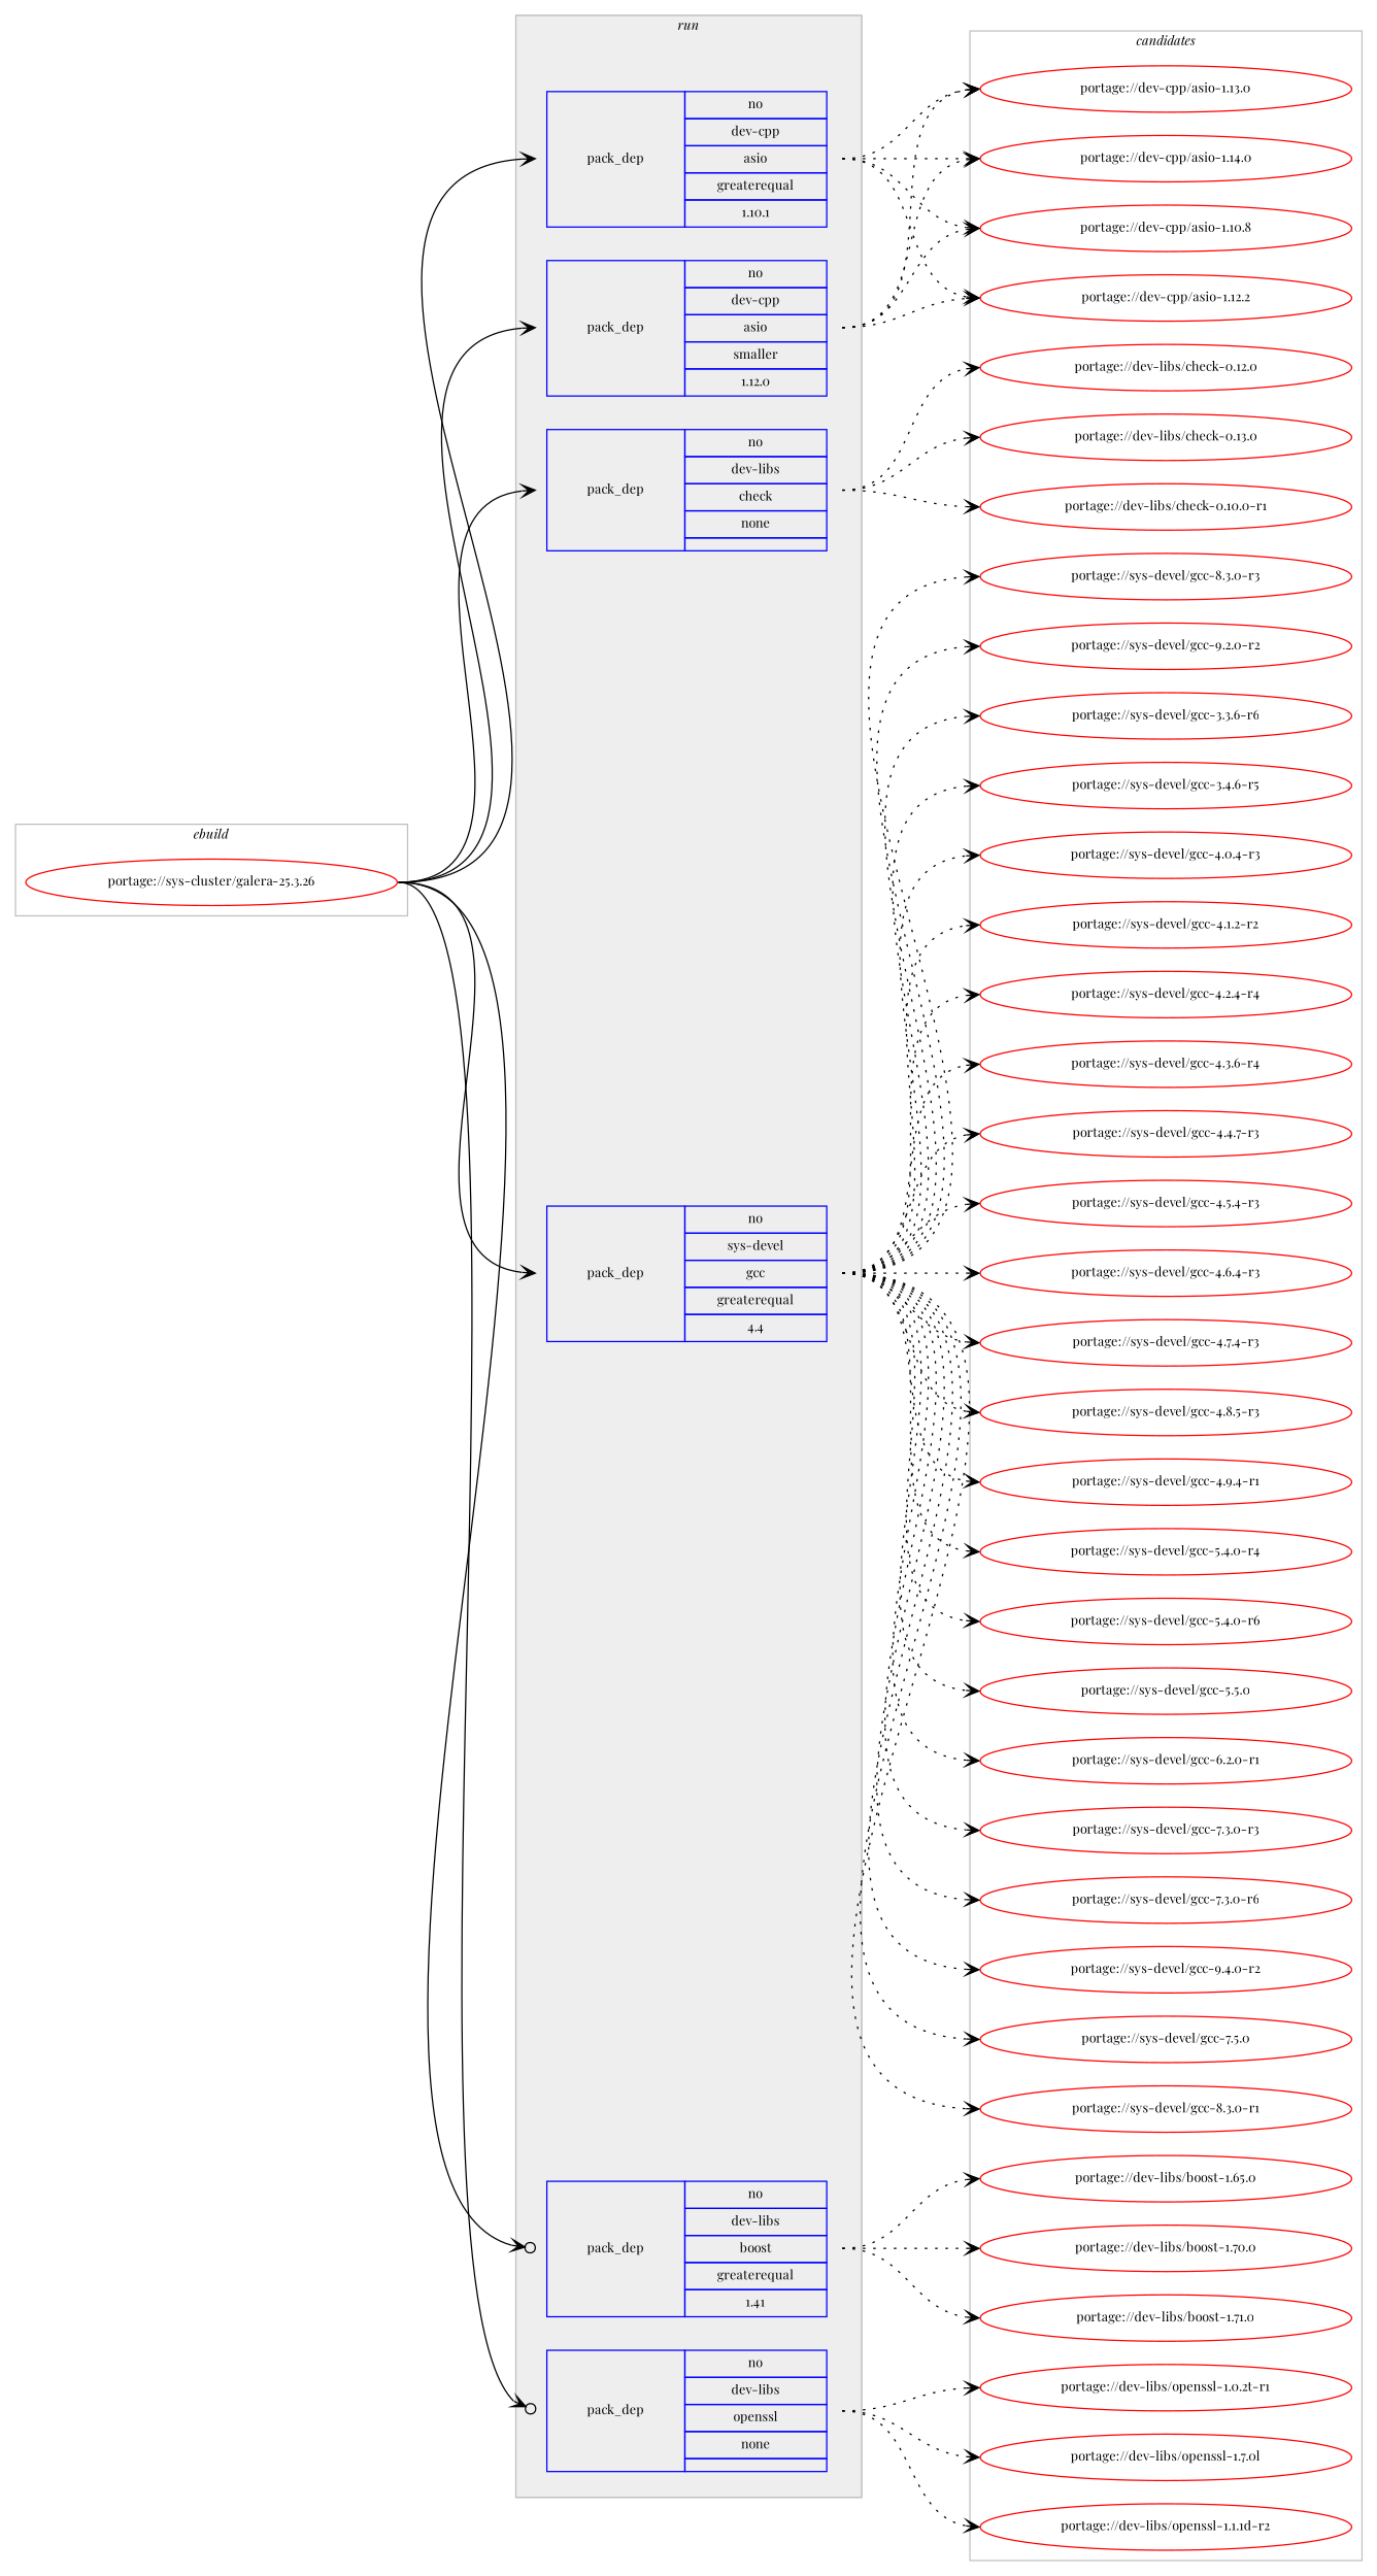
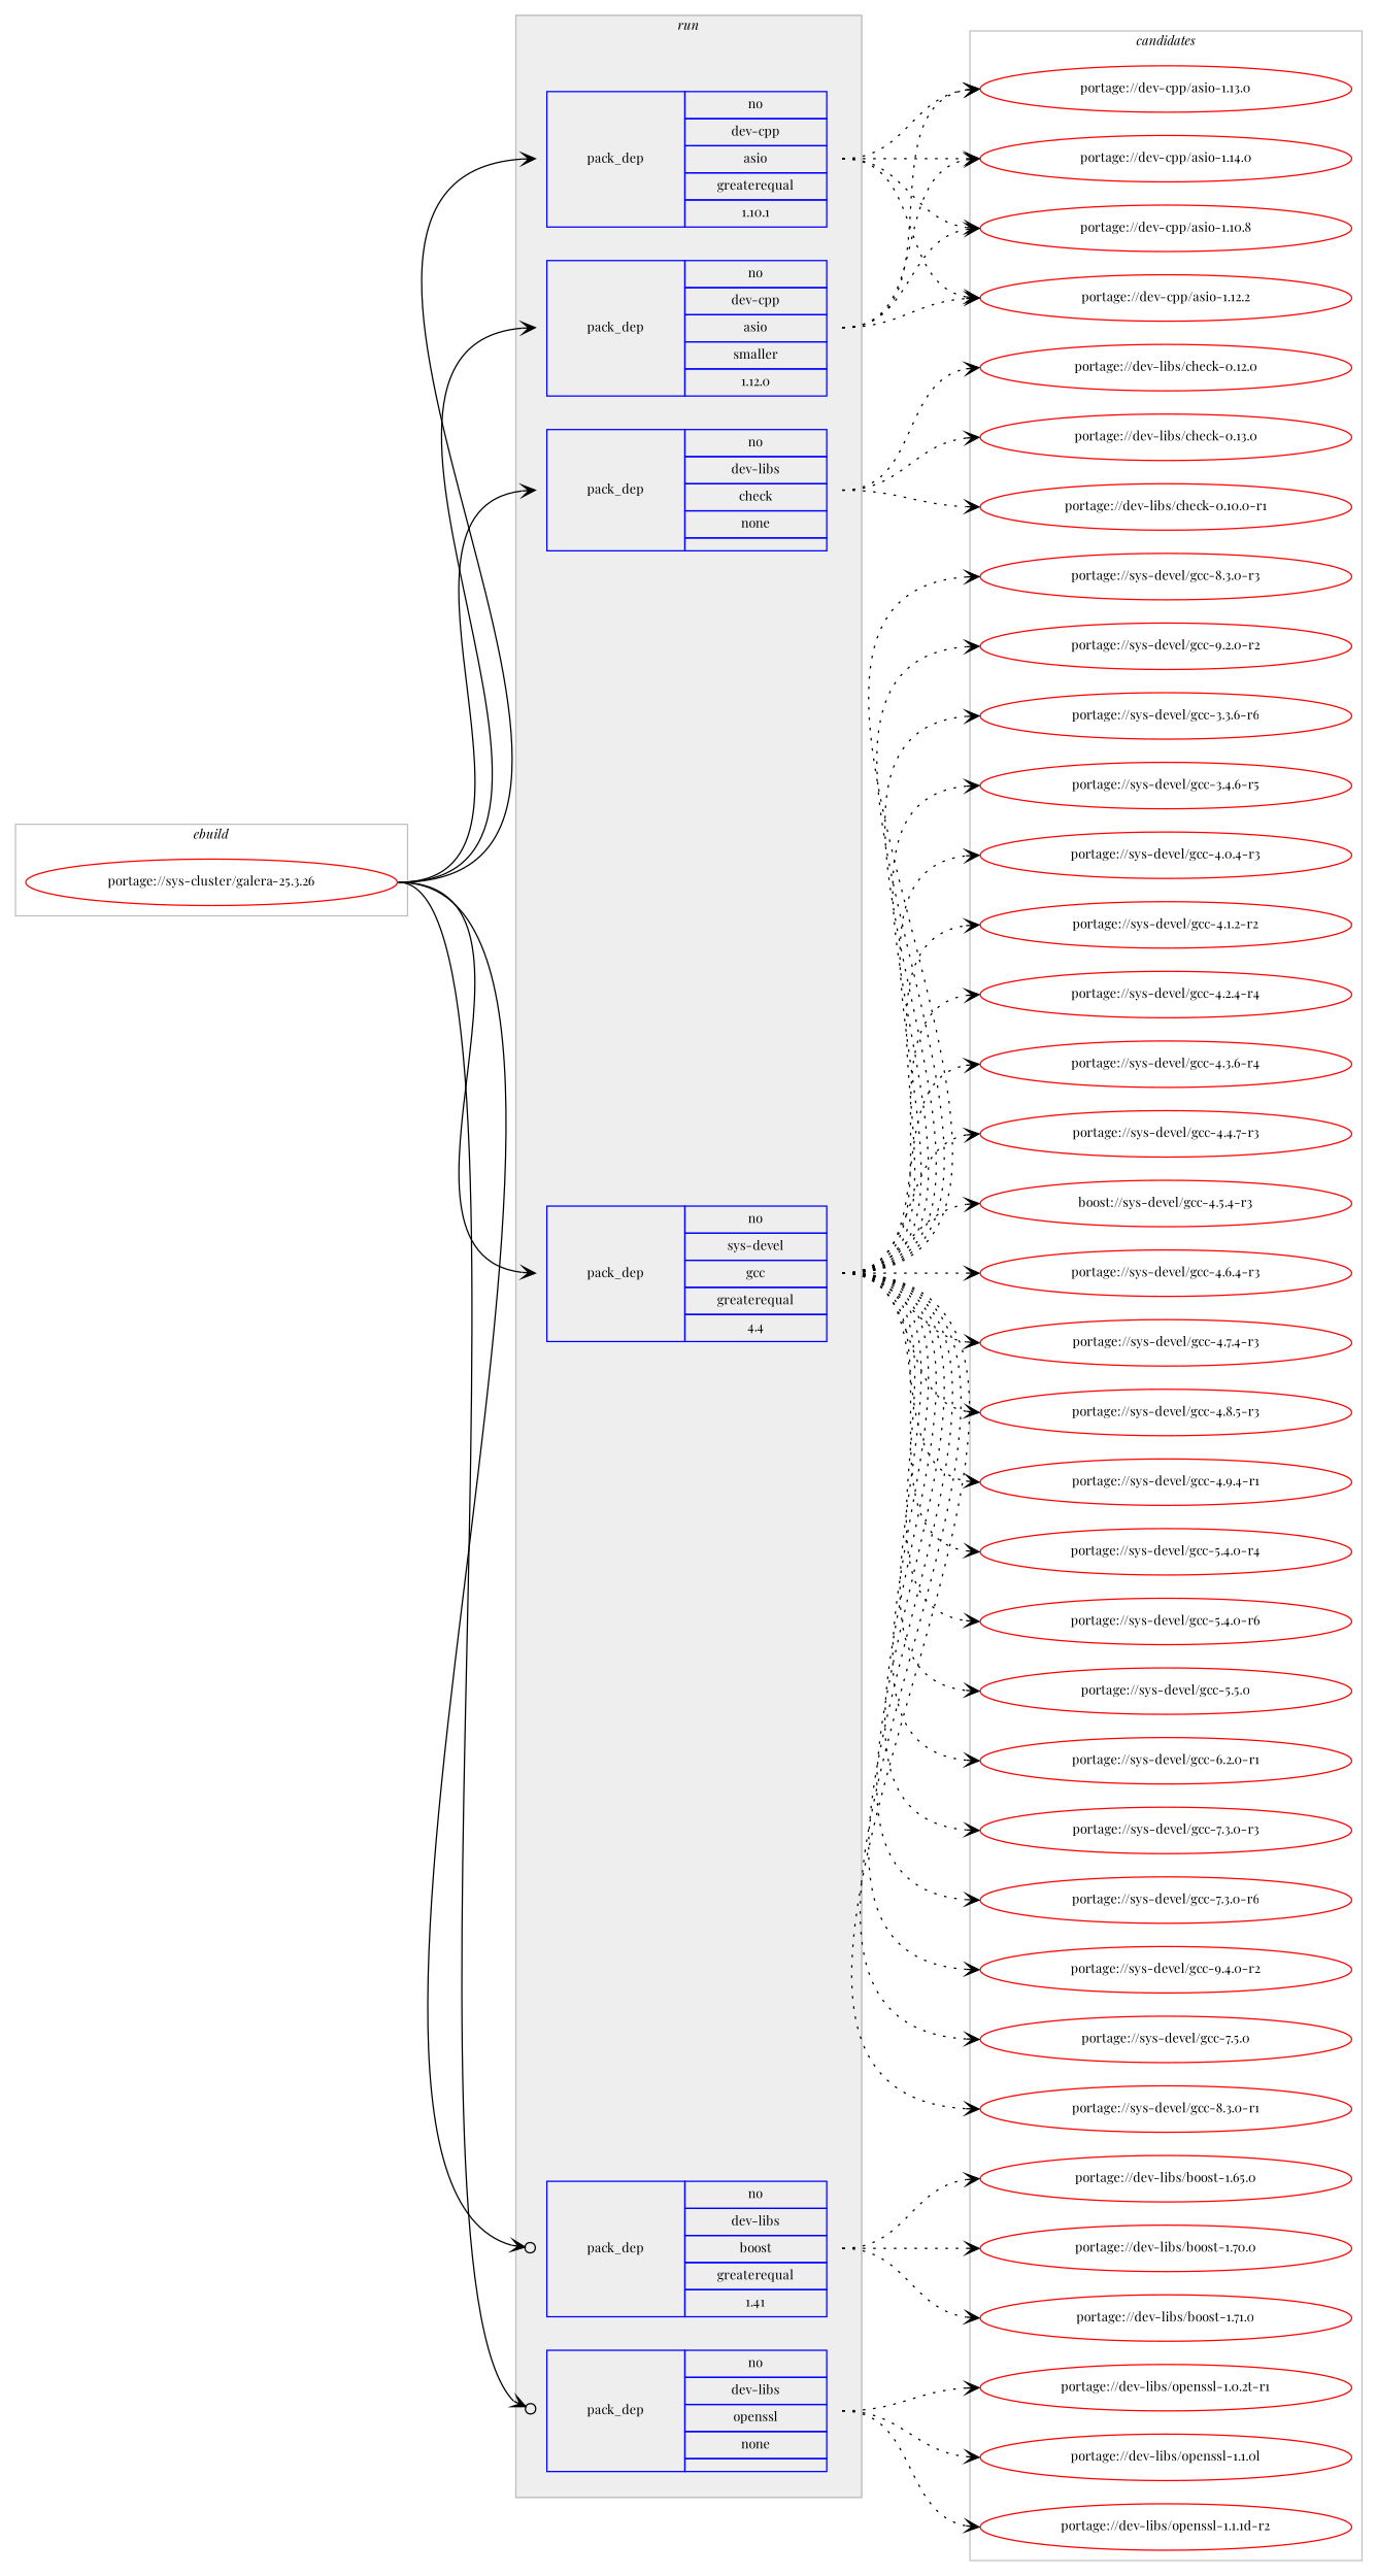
  digraph {
    compound=true
    concentrate=true
    fontname="Playfair Display"
    fontsize=10
    newrank=true
    rankdir=LR
    ranksep=1.5
    node [color=red fontname="Playfair Display" fontsize=10]
    edge [arrowhead=vee fontname="Playfair Display" headport=w style=dotted tailport=e weight=100]
    n1 [label="portage://sys-cluster/galera-25.3.26" width=4]
    n2 [color=blue label=<<TABLE BORDER="0" CELLBORDER="1" CELLSPACING="0" CELLPADDING="4" WIDTH="220"><TR><TD ROWSPAN="6" CELLPADDING="30">pack_dep</TD></TR><TR><TD WIDTH="110">no</TD></TR><TR><TD>dev-cpp</TD></TR><TR><TD>asio</TD></TR><TR><TD>greaterequal</TD></TR><TR><TD>1.10.1</TD></TR></TABLE>> shape=none]
    n3 [color=blue label=<<TABLE BORDER="0" CELLBORDER="1" CELLSPACING="0" CELLPADDING="4" WIDTH="220"><TR><TD ROWSPAN="6" CELLPADDING="30">pack_dep</TD></TR><TR><TD WIDTH="110">no</TD></TR><TR><TD>dev-cpp</TD></TR><TR><TD>asio</TD></TR><TR><TD>smaller</TD></TR><TR><TD>1.12.0</TD></TR></TABLE>> shape=none]
    n4 [color=blue label=<<TABLE BORDER="0" CELLBORDER="1" CELLSPACING="0" CELLPADDING="4" WIDTH="220"><TR><TD ROWSPAN="6" CELLPADDING="30">pack_dep</TD></TR><TR><TD WIDTH="110">no</TD></TR><TR><TD>dev-libs</TD></TR><TR><TD>check</TD></TR><TR><TD>none</TD></TR><TR><TD></TD></TR></TABLE>> shape=none]
    n5 [color=blue label=<<TABLE BORDER="0" CELLBORDER="1" CELLSPACING="0" CELLPADDING="4" WIDTH="220"><TR><TD ROWSPAN="6" CELLPADDING="30">pack_dep</TD></TR><TR><TD WIDTH="110">no</TD></TR><TR><TD>sys-devel</TD></TR><TR><TD>gcc</TD></TR><TR><TD>greaterequal</TD></TR><TR><TD>4.4</TD></TR></TABLE>> shape=none]
    n6 [color=blue label=<<TABLE BORDER="0" CELLBORDER="1" CELLSPACING="0" CELLPADDING="4" WIDTH="220"><TR><TD ROWSPAN="6" CELLPADDING="30">pack_dep</TD></TR><TR><TD WIDTH="110">no</TD></TR><TR><TD>dev-libs</TD></TR><TR><TD>boost</TD></TR><TR><TD>greaterequal</TD></TR><TR><TD>1.41</TD></TR></TABLE>> shape=none]
    n7 [color=blue label=<<TABLE BORDER="0" CELLBORDER="1" CELLSPACING="0" CELLPADDING="4" WIDTH="220"><TR><TD ROWSPAN="6" CELLPADDING="30">pack_dep</TD></TR><TR><TD WIDTH="110">no</TD></TR><TR><TD>dev-libs</TD></TR><TR><TD>openssl</TD></TR><TR><TD>none</TD></TR><TR><TD></TD></TR></TABLE>> shape=none]
    n8 [label="portage://dev-cpp/asio-1.10.8" width=4]
    n9 [label="portage://dev-cpp/asio-1.12.2" width=4]
    n10 [label="portage://dev-cpp/asio-1.13.0" width=4]
    n11 [label="portage://dev-cpp/asio-1.14.0" width=4]
    n12 [label="portage://dev-libs/check-0.10.0-r1" width=4]
    n13 [label="portage://dev-libs/check-0.12.0" width=4]
    n14 [label="portage://dev-libs/check-0.13.0" width=4]
    n15 [label="portage://sys-devel/gcc-3.3.6-r6" width=4]
    n16 [label="portage://sys-devel/gcc-3.4.6-r5" width=4]
    n17 [label="portage://sys-devel/gcc-4.0.4-r3" width=4]
    n18 [label="portage://sys-devel/gcc-4.1.2-r2" width=4]
    n19 [label="portage://sys-devel/gcc-4.2.4-r4" width=4]
    n20 [label="portage://sys-devel/gcc-4.3.6-r4" width=4]
    n21 [label="portage://sys-devel/gcc-4.4.7-r3" width=4]
-   n22 [label="portage://sys-devel/gcc-4.5.4-r3" width=4]
+   n22 [label="boost://sys-devel/gcc-4.5.4-r3" width=4]
    n23 [label="portage://sys-devel/gcc-4.6.4-r3" width=4]
    n24 [label="portage://sys-devel/gcc-4.7.4-r3" width=4]
    n25 [label="portage://sys-devel/gcc-4.8.5-r3" width=4]
    n26 [label="portage://sys-devel/gcc-4.9.4-r1" width=4]
    n27 [label="portage://sys-devel/gcc-5.4.0-r4" width=4]
    n28 [label="portage://sys-devel/gcc-5.4.0-r6" width=4]
    n29 [label="portage://sys-devel/gcc-5.5.0" width=4]
    n30 [label="portage://sys-devel/gcc-6.2.0-r1" width=4]
    n31 [label="portage://sys-devel/gcc-7.3.0-r3" width=4]
    n32 [label="portage://sys-devel/gcc-7.3.0-r6" width=4]
    n33 [label="portage://sys-devel/gcc-9.4.0-r2" width=4]
    n34 [label="portage://sys-devel/gcc-7.5.0" width=4]
    n35 [label="portage://sys-devel/gcc-8.3.0-r1" width=4]
    n36 [label="portage://sys-devel/gcc-8.3.0-r3" width=4]
    n37 [label="portage://sys-devel/gcc-9.2.0-r2" width=4]
    n38 [label="portage://dev-libs/boost-1.65.0" width=4]
    n39 [label="portage://dev-libs/boost-1.70.0" width=4]
    n40 [label="portage://dev-libs/boost-1.71.0" width=4]
    n41 [label="portage://dev-libs/openssl-1.0.2t-r1" width=4]
-   n42 [label="portage://dev-libs/openssl-1.7.0l" width=4]
+   n42 [label="portage://dev-libs/openssl-1.1.0l" width=4]
    n43 [label="portage://dev-libs/openssl-1.1.1d-r2" width=4]
    subgraph cluster_1 {
      color=gray
      label=<<i>ebuild</i>>
      rank=same
      n1
    }
    subgraph cluster_2 {
      color=gray
      label=<<i>dependencies</i>>
      subgraph cluster_3 {
        color=gray
        fillcolor="#eeeeee"
        label=<<i>compile</i>>
        style=filled
        subgraph sub_4 {
          color=gray
          fillcolor="#eeeeee"
          label=<<i>compile</i>>
          style=filled
          n2
        }
        subgraph sub_5 {
          color=gray
          fillcolor="#eeeeee"
          label=<<i>compile</i>>
          style=filled
          n3
        }
        subgraph sub_6 {
          color=gray
          fillcolor="#eeeeee"
          label=<<i>compile</i>>
          style=filled
          n4
        }
        subgraph sub_7 {
          color=gray
          fillcolor="#eeeeee"
          label=<<i>compile</i>>
          style=filled
          n5
        }
      }
      subgraph cluster_8 {
        color=gray
        fillcolor="#eeeeee"
        label=<<i>compile and run</i>>
        style=filled
        subgraph sub_9 {
          color=gray
          fillcolor="#eeeeee"
          label=<<i>compile and run</i>>
          style=filled
          n6
        }
        subgraph sub_10 {
          color=gray
          fillcolor="#eeeeee"
          label=<<i>compile and run</i>>
          style=filled
          n7
        }
      }
      subgraph cluster_11 {
        color=gray
        fillcolor="#eeeeee"
        label=<<i>run</i>>
        style=filled
      }
    }
    subgraph cluster_12 {
      color=gray
      label=<<i>candidates</i>>
      rank=same
      subgraph sub_13 {
        color=black
        label=<<i>candidates</i>>
        nodesep=1
        rank=same
        n8
        n9
        n10
        n11
      }
      subgraph sub_14 {
        color=black
        label=<<i>candidates</i>>
        nodesep=1
        rank=same
        n8
        n9
        n10
        n11
      }
      subgraph sub_15 {
        color=black
        label=<<i>candidates</i>>
        nodesep=1
        rank=same
        n12
        n13
        n14
      }
      subgraph sub_16 {
        color=black
        label=<<i>candidates</i>>
        nodesep=1
        rank=same
        n15
        n16
        n17
        n18
        n19
        n20
        n21
        n22
        n23
        n24
        n25
        n26
        n27
        n28
        n29
        n30
        n31
        n32
        n33
        n34
        n35
        n36
        n37
      }
      subgraph sub_17 {
        color=black
        label=<<i>candidates</i>>
        nodesep=1
        rank=same
        n38
        n39
        n40
      }
      subgraph sub_18 {
        color=black
        label=<<i>candidates</i>>
        nodesep=1
        rank=same
        n41
        n42
        n43
      }
    }
    n1 -> n2 [style=solid weight=20]
    n1 -> n3 [style=solid weight=20]
    n1 -> n4 [style=solid weight=20]
    n1 -> n5 [style=solid weight=20]
    n1 -> n6 [arrowhead=odotvee style=solid weight=20]
    n1 -> n7 [arrowhead=odotvee style=solid weight=20]
    n2 -> n8
    n2 -> n9
    n2 -> n10
    n2 -> n11
    n3 -> n8
    n3 -> n9
    n3 -> n10
    n3 -> n11
    n4 -> n12
    n4 -> n13
    n4 -> n14
    n5 -> n15
    n5 -> n16
    n5 -> n17
    n5 -> n18
    n5 -> n19
    n5 -> n20
    n5 -> n21
    n5 -> n22
    n5 -> n23
    n5 -> n24
    n5 -> n25
    n5 -> n26
    n5 -> n27
    n5 -> n28
    n5 -> n29
    n5 -> n30
    n5 -> n31
    n5 -> n32
    n5 -> n33
    n5 -> n34
    n5 -> n35
    n5 -> n36
    n5 -> n37
    n6 -> n38
    n6 -> n39
    n6 -> n40
    n7 -> n41
    n7 -> n42
    n7 -> n43
  }
